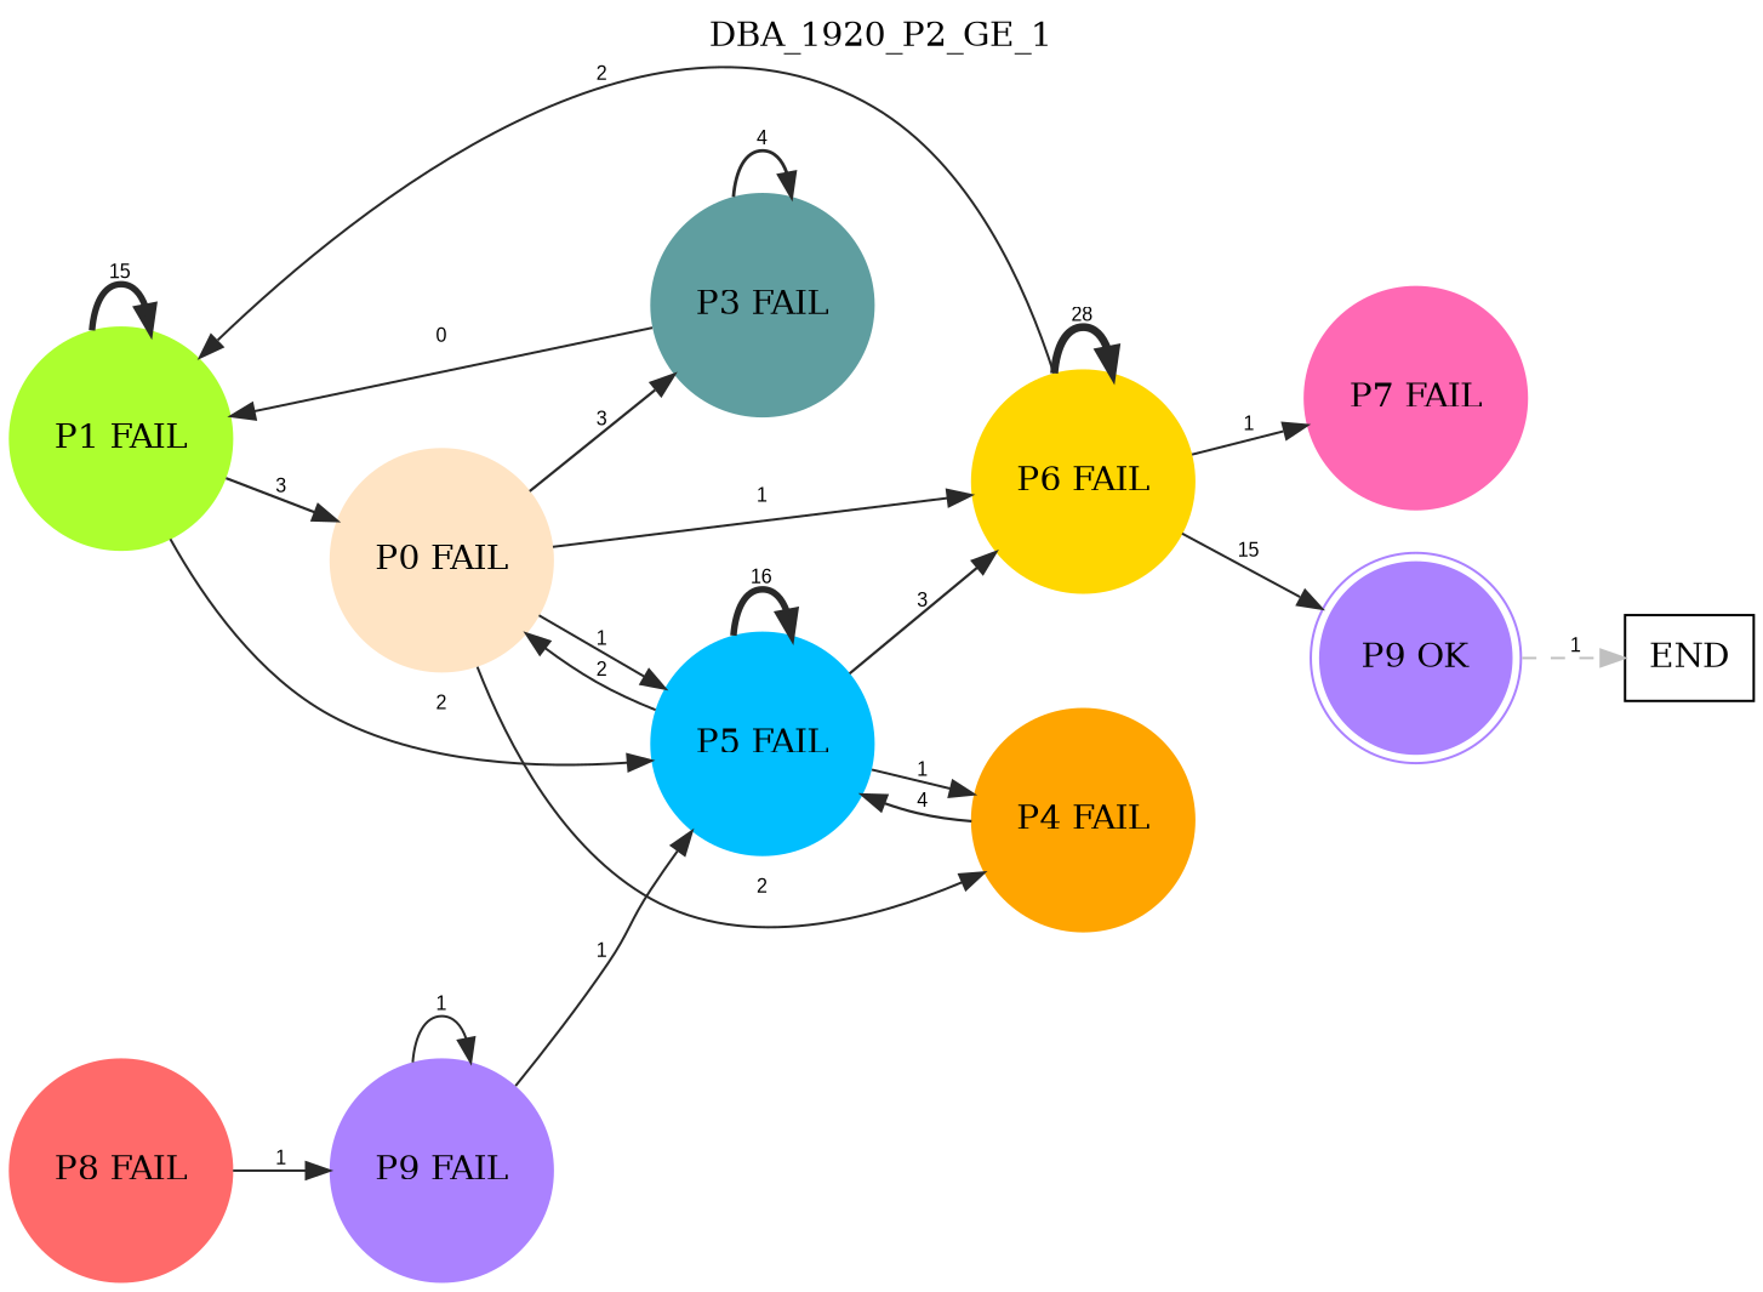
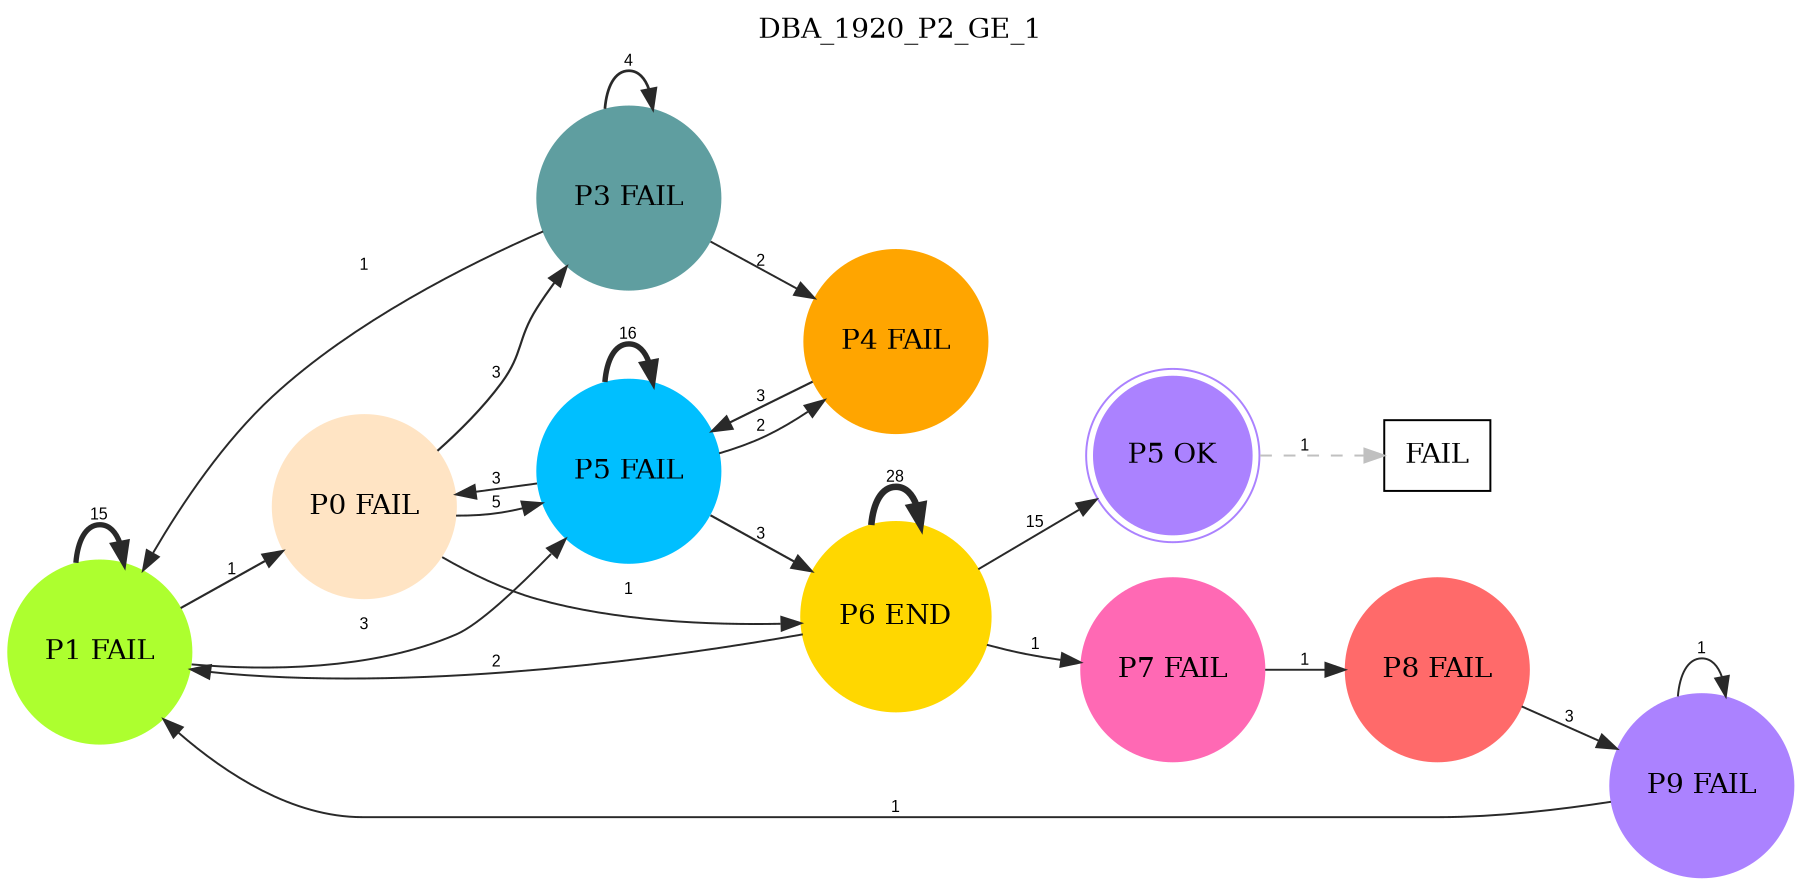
  digraph {
    label=DBA_1920_P2_GE_1
    labelloc=t
    rankdir=LR
    node [color=mediumpurple1 shape=circle style=filled]
    edge [color=grey16 fontname=Arial fontsize=8 labelfloat=false penwidth=1]
    "P1 FAIL" [color=greenyellow]
    n2 [color=bisque label="P0 FAIL"]
    "P5 FAIL" [color=deepskyblue]
    "P3 FAIL" [color=cadetblue]
-   "P6 FAIL" [color=gold]
+   "P6 FAIL" [color=gold label="P6 END"]
    "P4 FAIL" [color=orange]
    "P7 FAIL" [color=hotpink]
-   "P9 OK" [peripheries=2]
+   "P9 OK" [peripheries=2 label="P5 OK"]
    "P8 FAIL" [color=indianred1]
-   END [color=black fillcolor=white shape=box]
+   END [color=black fillcolor=white shape=box label=FAIL]
    "P9 FAIL"
    "P1 FAIL" -> "P1 FAIL" [label=15 penwidth=2.70805020110221]
-   "P1 FAIL" -> n2 [label=3 penwidth=1.09861228866811]
-   "P1 FAIL" -> "P5 FAIL" [label=2]
-   n2 -> "P5 FAIL" [label=1]
+   "P1 FAIL" -> n2 [label=1 penwidth=1.09861228866811]
+   "P1 FAIL" -> "P5 FAIL" [label=3]
+   n2 -> "P5 FAIL" [label=5]
    n2 -> "P3 FAIL" [label=3 penwidth=1.09861228866811]
    n2 -> "P6 FAIL" [label=1]
-   "P5 FAIL" -> n2 [label=2]
+   "P5 FAIL" -> n2 [label=3]
    "P5 FAIL" -> "P5 FAIL" [label=16 penwidth=2.77258872223978]
    "P5 FAIL" -> "P6 FAIL" [label=3 penwidth=1.09861228866811]
-   "P5 FAIL" -> "P4 FAIL" [label=1]
-   "P3 FAIL" -> "P1 FAIL" [label=0]
+   "P5 FAIL" -> "P4 FAIL" [label=2]
+   "P3 FAIL" -> "P1 FAIL" [label=1]
    "P3 FAIL" -> "P3 FAIL" [label=4 penwidth=1.38629436111989]
-   n2 -> "P4 FAIL" [label=2]
+   "P3 FAIL" -> "P4 FAIL" [label=2]
    "P6 FAIL" -> "P1 FAIL" [label=2]
    "P6 FAIL" -> "P6 FAIL" [label=28 penwidth=3.3322045101752]
    "P6 FAIL" -> "P7 FAIL" [label=1]
    "P6 FAIL" -> "P9 OK" [label=15]
-   "P4 FAIL" -> "P5 FAIL" [label=4 penwidth=1.09861228866811]
+   "P4 FAIL" -> "P5 FAIL" [label=3 penwidth=1.09861228866811]
+   "P7 FAIL" -> "P8 FAIL" [label=1]
    "P9 OK" -> END [color=grey label=1 style=dashed penwidth=""]
-   "P8 FAIL" -> "P9 FAIL" [label=1]
-   "P9 FAIL" -> "P5 FAIL" [label=1]
+   "P8 FAIL" -> "P9 FAIL" [label=3]
+   "P9 FAIL" -> "P1 FAIL" [label=1]
    "P9 FAIL" -> "P9 FAIL" [label=1]
  }
